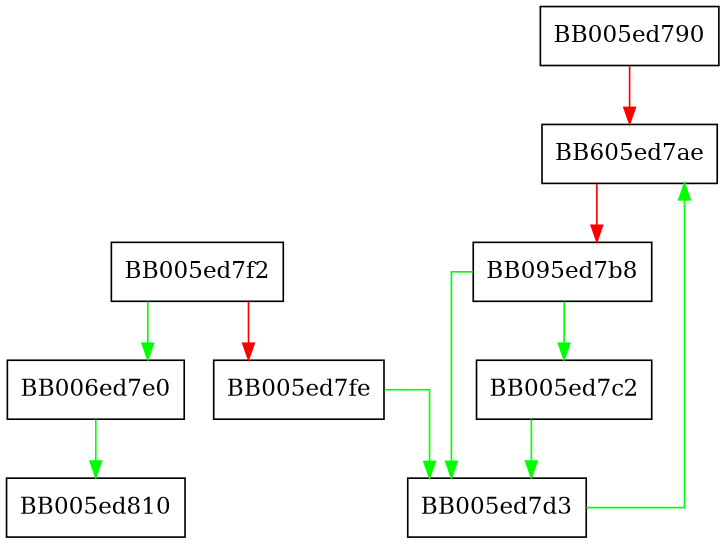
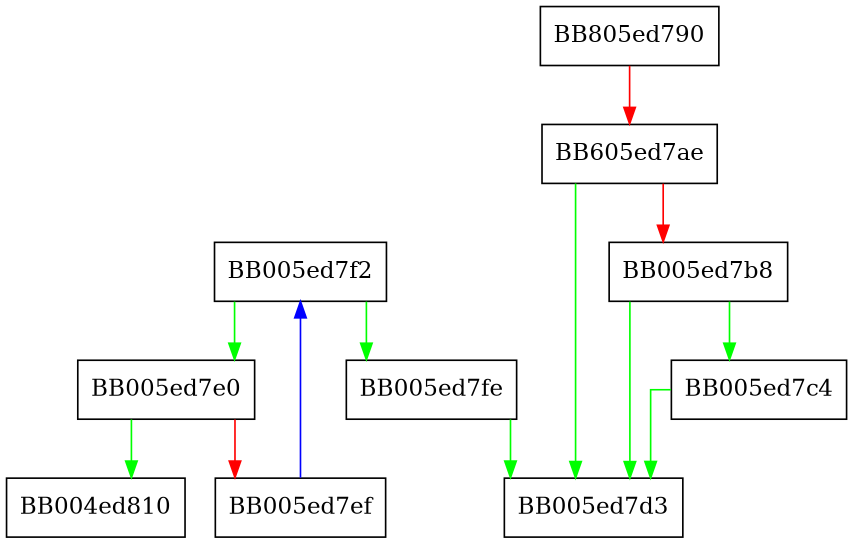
  digraph {
    splines=ortho
    node [shape=box]
    edge [color=green]
    n1 [label=BB605ed7ae]
-   BB005ed790
+   BB005ed790 [label=BB805ed790]
    BB005ed7d3
-   BB005ed7b8 [label=BB095ed7b8]
-   BB005ed7c4 [label=BB005ed7c2]
+   BB005ed7b8
+   BB005ed7c4
    BB005ed7f2
-   BB005ed7e0 [label=BB006ed7e0]
+   BB005ed7e0
    BB005ed7fe
-   BB005ed810
-   BB005ed7d3 -> n1
+   BB005ed810 [label=BB004ed810]
+   BB005ed7ef
+   n1 -> BB005ed7d3
    n1 -> BB005ed7b8 [color=red]
    BB005ed790 -> n1 [color=red]
    BB005ed7b8 -> BB005ed7d3
    BB005ed7b8 -> BB005ed7c4
    BB005ed7c4 -> BB005ed7d3
    BB005ed7f2 -> BB005ed7e0
-   BB005ed7f2 -> BB005ed7fe [color=red]
+   BB005ed7f2 -> BB005ed7fe
    BB005ed7e0 -> BB005ed810
+   BB005ed7e0 -> BB005ed7ef [color=red]
    BB005ed7fe -> BB005ed7d3
+   BB005ed7ef -> BB005ed7f2 [color=blue]
  }
